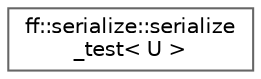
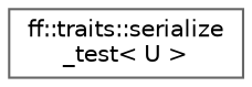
  digraph {
    rankdir=TB
-   n1 [color=grey40 fillcolor=white fontname=Helvetica fontsize=10 height=0.2 label="ff::serialize::serialize\l_test\< U \>" shape=box style=filled width=0.4]
+   n1 [color=grey40 fillcolor=white fontname=Helvetica fontsize=10 height=0.2 label="ff::traits::serialize\l_test\< U \>" shape=box style=filled width=0.4]
  }
